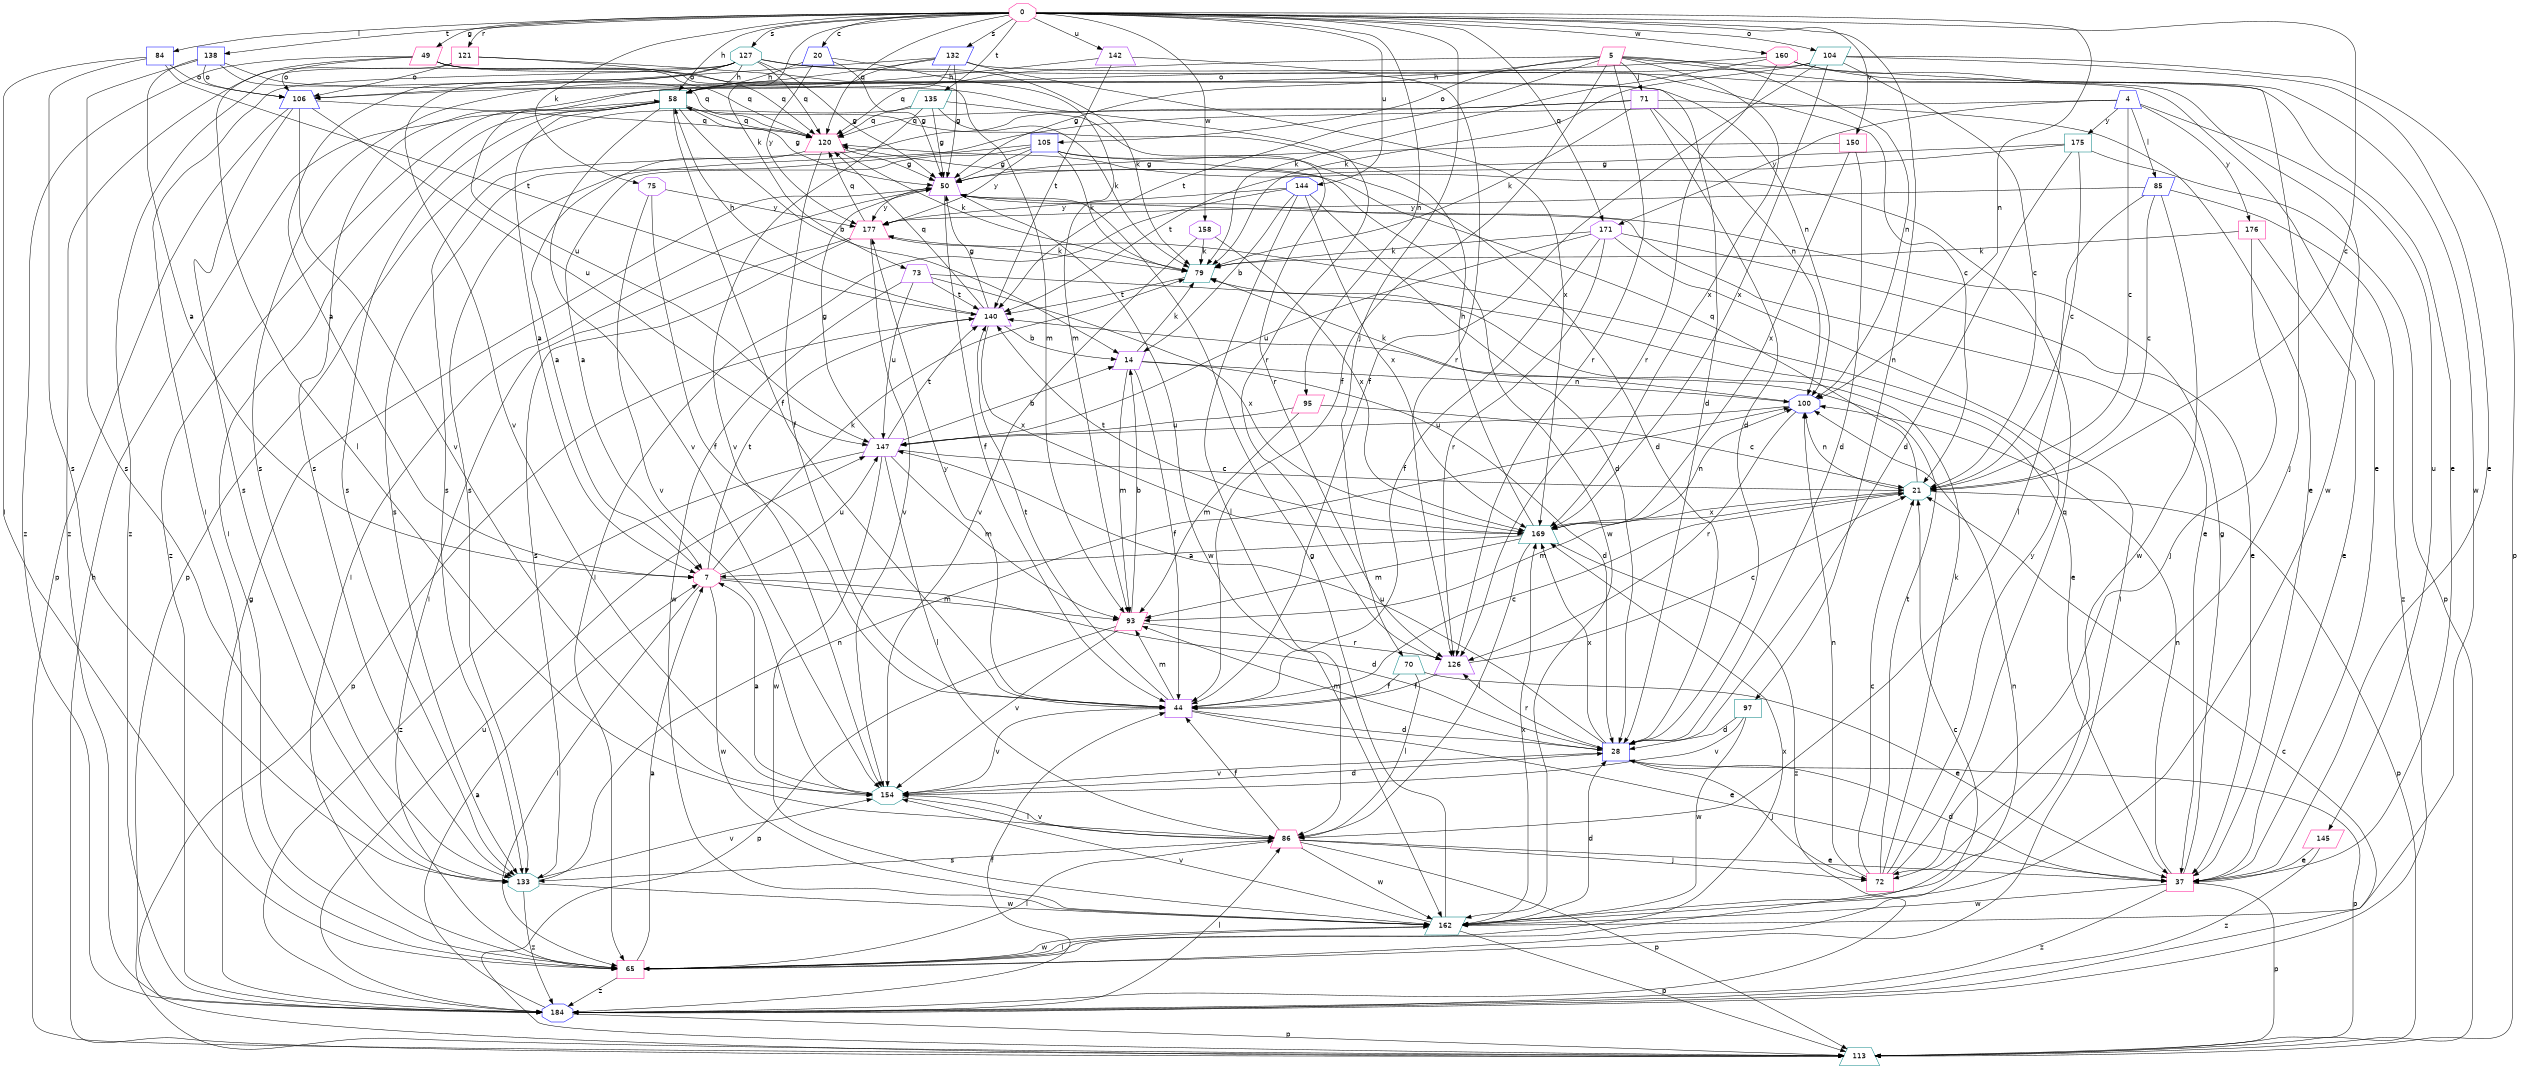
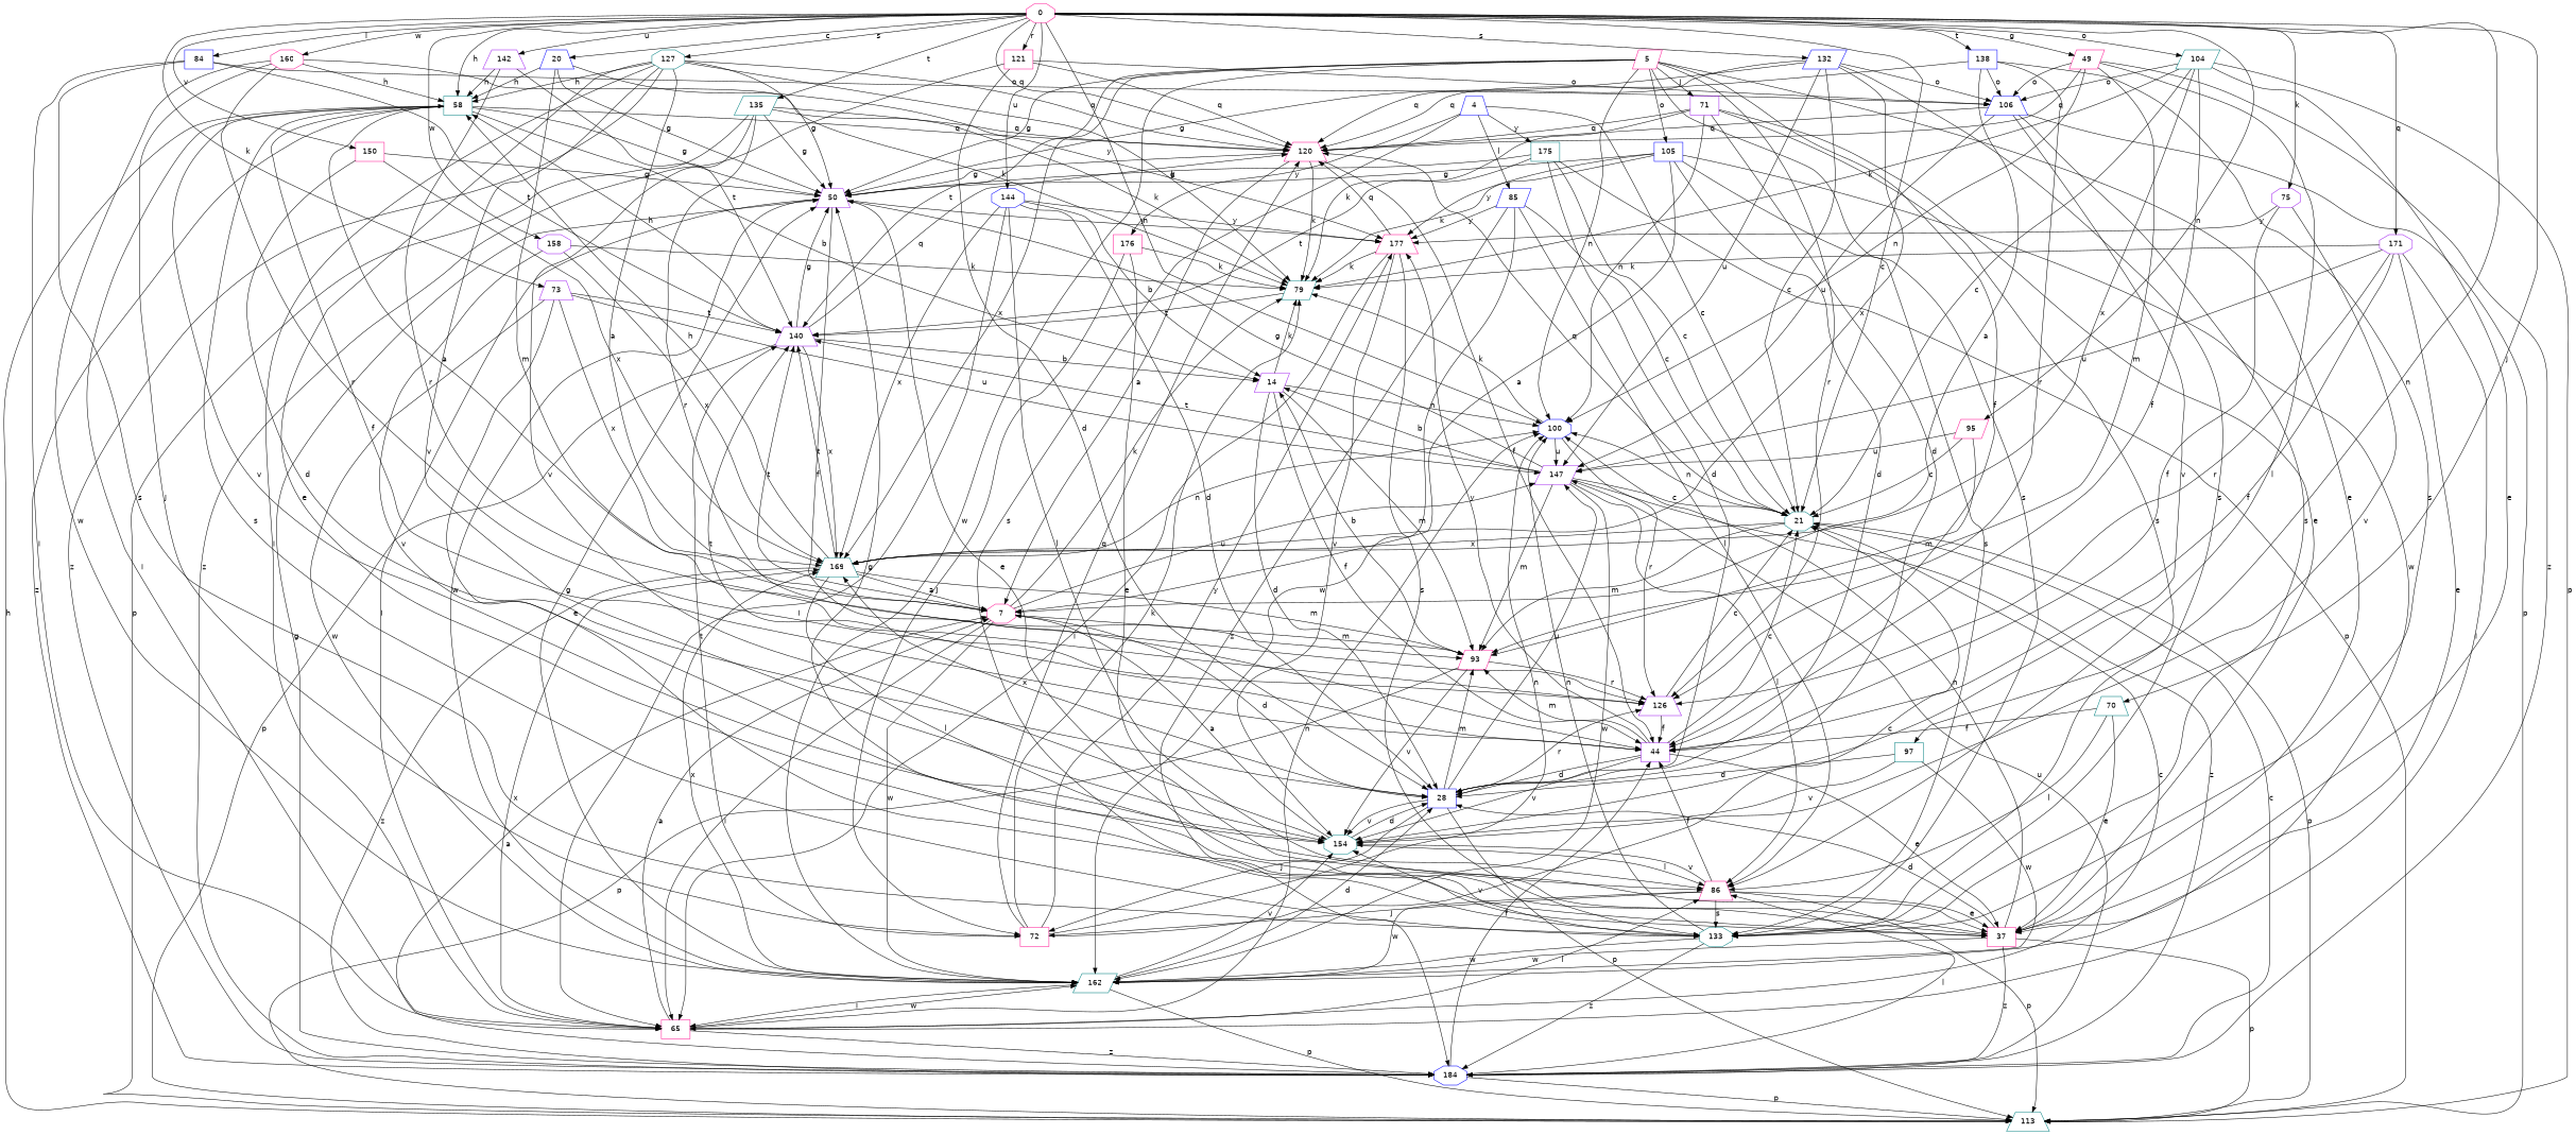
  strict digraph {
    fontname="DejaVu Sans"
    node [color=deeppink fontname="DejaVu Sans" shape=box]
    edge [fontname="DejaVu Sans"]
    0 [shape=octagon]
    20 [color=blue shape=trapezium]
    21 [color=teal shape=octagon]
    49 [shape=parallelogram]
    58 [color=teal]
    70 [color=teal shape=trapezium]
    73 [color=purple shape=trapezium]
    75 [color=purple shape=octagon]
    84 [color=blue]
    95 [shape=parallelogram]
    97 [color=teal]
    100 [color=blue shape=octagon]
    104 [color=teal shape=parallelogram]
    120 [shape=trapezium]
    121
    127 [color=teal shape=octagon]
    132 [color=blue shape=parallelogram]
    135 [color=teal shape=parallelogram]
    138 [color=blue]
    142 [color=purple shape=trapezium]
    144 [color=blue shape=octagon]
    150
    158 [color=purple shape=octagon]
    160 [shape=octagon]
    171 [color=purple shape=octagon]
    50 [color=purple shape=trapezium]
    93 [shape=parallelogram]
    177 [shape=trapezium]
    169 [color=teal shape=trapezium]
    113 [color=teal shape=trapezium]
    184 [color=blue shape=octagon]
    86 [shape=trapezium]
    106 [color=blue shape=trapezium]
    133 [color=teal shape=octagon]
    44 [color=purple]
    7 [shape=octagon]
    65
    14 [color=purple shape=parallelogram]
    154 [color=teal shape=octagon]
    37
    140 [color=purple shape=trapezium]
    162 [color=teal shape=parallelogram]
    147 [color=purple shape=parallelogram]
    28 [color=blue]
    126 [color=purple shape=trapezium]
    79 [color=teal shape=parallelogram]
    72
    4 [color=blue shape=trapezium]
    85 [color=blue shape=parallelogram]
-   145 [shape=parallelogram]
    175 [color=teal]
    176
    5 [shape=parallelogram]
    71 [color=purple]
    105 [color=blue]
    0 -> 20 [label=c]
    0 -> 21 [label=c]
    0 -> 49 [label=g]
    0 -> 58 [label=h]
    0 -> 70 [label=j]
    0 -> 73 [label=k]
    0 -> 75 [label=k]
    0 -> 84 [label=l]
    0 -> 95 [label=n]
    0 -> 97 [label=n]
    0 -> 100 [label=n]
    0 -> 104 [label=o]
    0 -> 120 [label=q]
    0 -> 121 [label=r]
    0 -> 127 [label=s]
    0 -> 132 [label=s]
    0 -> 135 [label=t]
    0 -> 138 [label=t]
    0 -> 142 [label=u]
    0 -> 144 [label=u]
    0 -> 150 [label=v]
    0 -> 158 [label=w]
    0 -> 160 [label=w]
    0 -> 171 [label=q]
    20 -> 58 [label=h]
    20 -> 50 [label=g]
    20 -> 93 [label=m]
    20 -> 177 [label=y]
    21 -> 100 [label=n]
    21 -> 120 [label=q]
    21 -> 93 [label=m]
    21 -> 169 [label=x]
    21 -> 113 [label=p]
    49 -> 100 [label=n]
    49 -> 120 [label=q]
    49 -> 93 [label=m]
    49 -> 184 [label=z]
    49 -> 86 [label=l]
    49 -> 106 [label=o]
    58 -> 120 [label=q]
    58 -> 50 [label=g]
    58 -> 184 [label=z]
    58 -> 133 [label=s]
    58 -> 44 [label=f]
    58 -> 7 [label=a]
    58 -> 65 [label=i]
    58 -> 14 [label=b]
    58 -> 154 [label=v]
    70 -> 86 [label=l]
    70 -> 44 [label=f]
    70 -> 37 [label=e]
    73 -> 169 [label=x]
    73 -> 37 [label=e]
    73 -> 140 [label=t]
    73 -> 162 [label=w]
    73 -> 147 [label=u]
    75 -> 177 [label=y]
    75 -> 44 [label=f]
    75 -> 154 [label=v]
    84 -> 106 [label=o]
    84 -> 133 [label=s]
    84 -> 65 [label=i]
    84 -> 140 [label=t]
    95 -> 21 [label=c]
    95 -> 93 [label=m]
    95 -> 147 [label=u]
    97 -> 154 [label=v]
    97 -> 162 [label=w]
    97 -> 28 [label=d]
    100 -> 147 [label=u]
    100 -> 126 [label=r]
    100 -> 79 [label=k]
    104 -> 21 [label=c]
    104 -> 169 [label=x]
    104 -> 113 [label=p]
    104 -> 106 [label=o]
    104 -> 44 [label=f]
    104 -> 37 [label=e]
    104 -> 79 [label=k]
    120 -> 50 [label=g]
    120 -> 44 [label=f]
    120 -> 7 [label=a]
    120 -> 79 [label=k]
    121 -> 120 [label=q]
    121 -> 184 [label=z]
    121 -> 106 [label=o]
    121 -> 28 [label=d]
    127 -> 58 [label=h]
    127 -> 120 [label=q]
    127 -> 50 [label=g]
    127 -> 184 [label=z]
    127 -> 7 [label=a]
    127 -> 65 [label=i]
    127 -> 154 [label=v]
    127 -> 37 [label=e]
    127 -> 79 [label=k]
    132 -> 21 [label=c]
    132 -> 120 [label=q]
    132 -> 50 [label=g]
    132 -> 169 [label=x]
    132 -> 106 [label=o]
    132 -> 133 [label=s]
    132 -> 147 [label=u]
    135 -> 120 [label=q]
    135 -> 50 [label=g]
    135 -> 113 [label=p]
    135 -> 154 [label=v]
    135 -> 126 [label=r]
    135 -> 79 [label=k]
    138 -> 120 [label=q]
    138 -> 106 [label=o]
    138 -> 133 [label=s]
    138 -> 7 [label=a]
    138 -> 126 [label=r]
    142 -> 58 [label=h]
    142 -> 140 [label=t]
    142 -> 126 [label=r]
    144 -> 177 [label=y]
    144 -> 169 [label=x]
    144 -> 86 [label=l]
    144 -> 65 [label=i]
    144 -> 14 [label=b]
    144 -> 28 [label=d]
    150 -> 50 [label=g]
    150 -> 169 [label=x]
    150 -> 28 [label=d]
    158 -> 169 [label=x]
    158 -> 154 [label=v]
    158 -> 79 [label=k]
    160 -> 58 [label=h]
    160 -> 162 [label=w]
    160 -> 126 [label=r]
    160 -> 79 [label=k]
    160 -> 72 [label=j]
    171 -> 44 [label=f]
    171 -> 65 [label=i]
    171 -> 37 [label=e]
    171 -> 147 [label=u]
    171 -> 126 [label=r]
    171 -> 79 [label=k]
    50 -> 177 [label=y]
    50 -> 44 [label=f]
    50 -> 65 [label=i]
    50 -> 37 [label=e]
    50 -> 162 [label=w]
    93 -> 113 [label=p]
    93 -> 14 [label=b]
    93 -> 154 [label=v]
    93 -> 126 [label=r]
    177 -> 120 [label=q]
    177 -> 133 [label=s]
    177 -> 65 [label=i]
    177 -> 154 [label=v]
    177 -> 79 [label=k]
    169 -> 58 [label=h]
    169 -> 100 [label=n]
    169 -> 93 [label=m]
    169 -> 184 [label=z]
    169 -> 86 [label=l]
    169 -> 7 [label=a]
    169 -> 140 [label=t]
    113 -> 58 [label=h]
    184 -> 21 [label=c]
    184 -> 50 [label=g]
    184 -> 113 [label=p]
    184 -> 86 [label=l]
    184 -> 44 [label=f]
    184 -> 7 [label=a]
    184 -> 147 [label=u]
    86 -> 113 [label=p]
    86 -> 133 [label=s]
    86 -> 44 [label=f]
    86 -> 154 [label=v]
    86 -> 37 [label=e]
    86 -> 162 [label=w]
    86 -> 72 [label=j]
    106 -> 120 [label=q]
    106 -> 113 [label=p]
    106 -> 133 [label=s]
    106 -> 154 [label=v]
    106 -> 147 [label=u]
    133 -> 100 [label=n]
    133 -> 184 [label=z]
    133 -> 154 [label=v]
    133 -> 162 [label=w]
    44 -> 21 [label=c]
    44 -> 93 [label=m]
    44 -> 177 [label=y]
    44 -> 154 [label=v]
    44 -> 37 [label=e]
    44 -> 140 [label=t]
    44 -> 28 [label=d]
    7 -> 93 [label=m]
    7 -> 65 [label=i]
    7 -> 140 [label=t]
    7 -> 162 [label=w]
    7 -> 147 [label=u]
    7 -> 28 [label=d]
    7 -> 79 [label=k]
    65 -> 21 [label=c]
    65 -> 100 [label=n]
    65 -> 169 [label=x]
    65 -> 184 [label=z]
    65 -> 86 [label=l]
    65 -> 7 [label=a]
    65 -> 162 [label=w]
    14 -> 100 [label=n]
    14 -> 93 [label=m]
    14 -> 44 [label=f]
    14 -> 28 [label=d]
    14 -> 79 [label=k]
    154 -> 86 [label=l]
    154 -> 7 [label=a]
    154 -> 28 [label=d]
    37 -> 100 [label=n]
    37 -> 50 [label=g]
    37 -> 113 [label=p]
    37 -> 184 [label=z]
    37 -> 162 [label=w]
    37 -> 28 [label=d]
    140 -> 58 [label=h]
    140 -> 120 [label=q]
    140 -> 50 [label=g]
    140 -> 169 [label=x]
    140 -> 113 [label=p]
    140 -> 14 [label=b]
    162 -> 50 [label=g]
    162 -> 169 [label=x]
    162 -> 113 [label=p]
    162 -> 65 [label=i]
    162 -> 154 [label=v]
    162 -> 28 [label=d]
    147 -> 21 [label=c]
    147 -> 50 [label=g]
    147 -> 93 [label=m]
    147 -> 184 [label=z]
    147 -> 86 [label=l]
    147 -> 14 [label=b]
    147 -> 140 [label=t]
    147 -> 162 [label=w]
    28 -> 93 [label=m]
    28 -> 169 [label=x]
    28 -> 113 [label=p]
    28 -> 154 [label=v]
    28 -> 147 [label=u]
    28 -> 126 [label=r]
    28 -> 72 [label=j]
    126 -> 21 [label=c]
    126 -> 44 [label=f]
    79 -> 140 [label=t]
    72 -> 21 [label=c]
    72 -> 100 [label=n]
    72 -> 120 [label=q]
    72 -> 177 [label=y]
    72 -> 140 [label=t]
    72 -> 79 [label=k]
    4 -> 21 [label=c]
-   4 -> 171 [label=y]
    4 -> 133 [label=s]
    4 -> 85 [label=l]
-   4 -> 145 [label=u]
    4 -> 175 [label=y]
    4 -> 176 [label=y]
    85 -> 21 [label=c]
    85 -> 177 [label=y]
    85 -> 184 [label=z]
    85 -> 86 [label=l]
    85 -> 162 [label=w]
-   145 -> 184 [label=z]
-   145 -> 37 [label=e]
    175 -> 21 [label=c]
    175 -> 50 [label=g]
    175 -> 113 [label=p]
    175 -> 140 [label=t]
    175 -> 28 [label=d]
    176 -> 37 [label=e]
    176 -> 79 [label=k]
    176 -> 72 [label=j]
    5 -> 100 [label=n]
    5 -> 50 [label=g]
    5 -> 169 [label=x]
    5 -> 133 [label=s]
    5 -> 44 [label=f]
    5 -> 37 [label=e]
    5 -> 140 [label=t]
    5 -> 162 [label=w]
    5 -> 126 [label=r]
    5 -> 71 [label=j]
    5 -> 105 [label=o]
    71 -> 100 [label=n]
    71 -> 120 [label=q]
    71 -> 133 [label=s]
    71 -> 37 [label=e]
    71 -> 28 [label=d]
    71 -> 79 [label=k]
    105 -> 50 [label=g]
    105 -> 177 [label=y]
    105 -> 133 [label=s]
    105 -> 7 [label=a]
    105 -> 162 [label=w]
    105 -> 28 [label=d]
    105 -> 79 [label=k]
  }
